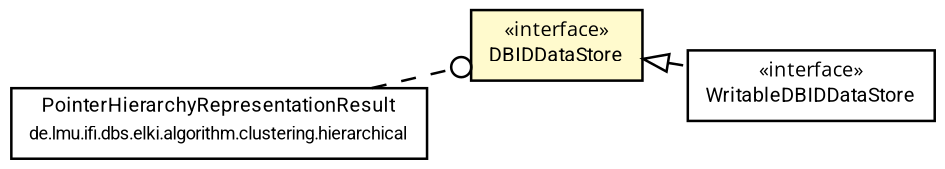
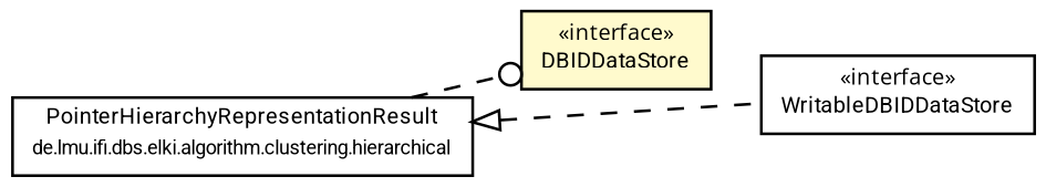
  digraph {
    fontname="Open Sans"
    nodesep=0.15
    rankdir=LR
    ranksep=0.25
    node [fontcolor=black fontname="Open Sans" fontsize=8 margin=0 shape=plaintext]
    edge [color=black fontname="Open Sans" fontsize=7 labelfontname=Roboto labelfontsize=7 style=dashed]
    n1 [height=0 label=<<table title="de.lmu.ifi.dbs.elki.algorithm.clustering.hierarchical.PointerHierarchyRepresentationResult" border="0" cellborder="1" cellspacing="0" cellpadding="2" href="../../algorithm/clustering/hierarchical/PointerHierarchyRepresentationResult.html" target="_parent"> 		<tr><td><table border="0" cellspacing="0" cellpadding="1"> 		<tr><td align="center" balign="center"> <font face="Roboto">PointerHierarchyRepresentationResult</font> </td></tr> 		<tr><td align="center" balign="center"> <font face="Roboto" point-size="7.0">de.lmu.ifi.dbs.elki.algorithm.clustering.hierarchical</font> </td></tr> 		</table></td></tr> 		</table>> width=0]
    n2 [height=0 label=<<table title="de.lmu.ifi.dbs.elki.database.datastore.DBIDDataStore" border="0" cellborder="1" cellspacing="0" cellpadding="2" bgcolor="lemonChiffon" href="DBIDDataStore.html" target="_parent"> 		<tr><td><table border="0" cellspacing="0" cellpadding="1"> 		<tr><td align="center" balign="center"> &#171;interface&#187; </td></tr> 		<tr><td align="center" balign="center"> <font face="Roboto">DBIDDataStore</font> </td></tr> 		</table></td></tr> 		</table>> width=0]
    n3 [height=0 label=<<table title="de.lmu.ifi.dbs.elki.database.datastore.WritableDBIDDataStore" border="0" cellborder="1" cellspacing="0" cellpadding="2" href="WritableDBIDDataStore.html" target="_parent"> 		<tr><td><table border="0" cellspacing="0" cellpadding="1"> 		<tr><td align="center" balign="center"> &#171;interface&#187; </td></tr> 		<tr><td align="center" balign="center"> <font face="Roboto">WritableDBIDDataStore</font> </td></tr> 		</table></td></tr> 		</table>> width=0]
    n1 -> n2 [arrowhead=odot weight=1]
-   n2 -> n3 [arrowtail=empty dir=back weight=9]
+   n1 -> n3 [arrowtail=empty dir=back weight=9]
  }
